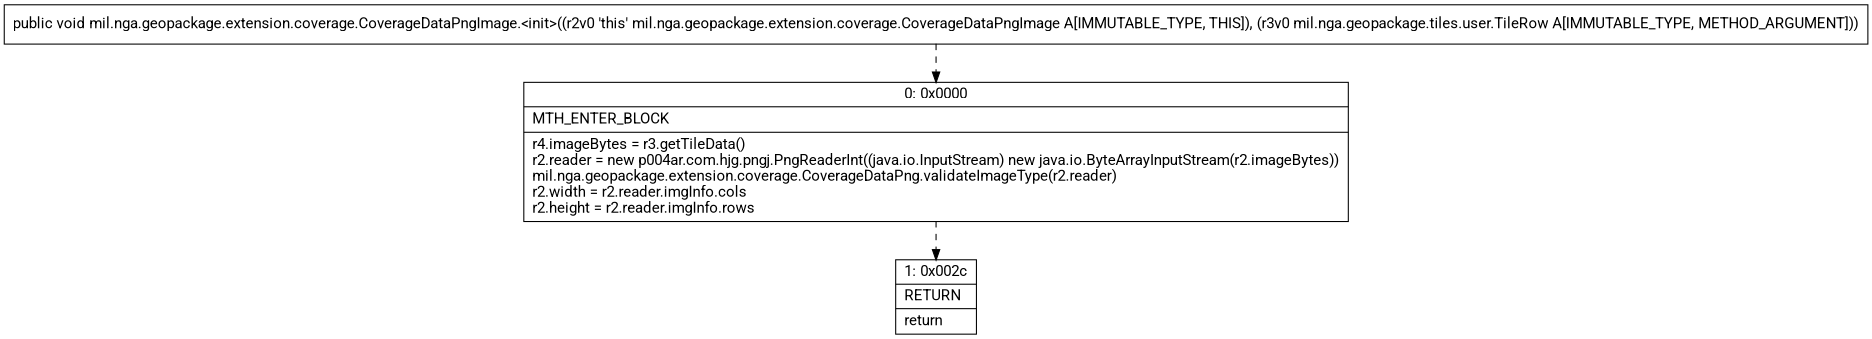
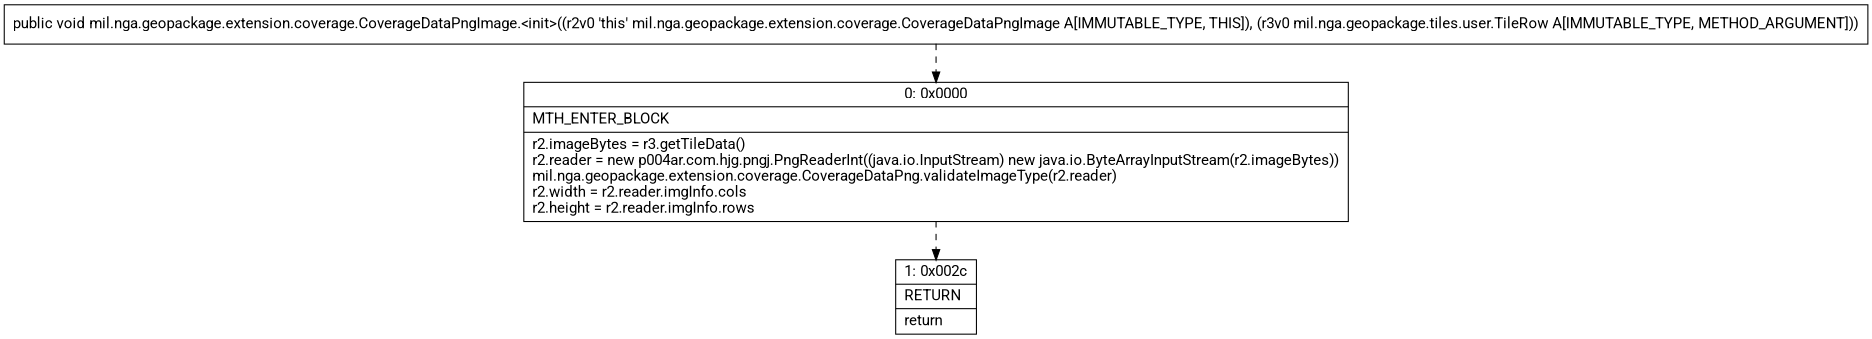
  digraph {
    fontname=Roboto
    node [shape=record fontname=Roboto]
    edge [style=dashed fontname=Roboto]
-   n1 [label="{0\:\ 0x0000|MTH_ENTER_BLOCK\l|r4.imageBytes = r3.getTileData()\lr2.reader = new p004ar.com.hjg.pngj.PngReaderInt((java.io.InputStream) new java.io.ByteArrayInputStream(r2.imageBytes))\lmil.nga.geopackage.extension.coverage.CoverageDataPng.validateImageType(r2.reader)\lr2.width = r2.reader.imgInfo.cols\lr2.height = r2.reader.imgInfo.rows\l}"]
+   n1 [label="{0\:\ 0x0000|MTH_ENTER_BLOCK\l|r2.imageBytes = r3.getTileData()\lr2.reader = new p004ar.com.hjg.pngj.PngReaderInt((java.io.InputStream) new java.io.ByteArrayInputStream(r2.imageBytes))\lmil.nga.geopackage.extension.coverage.CoverageDataPng.validateImageType(r2.reader)\lr2.width = r2.reader.imgInfo.cols\lr2.height = r2.reader.imgInfo.rows\l}"]
    n2 [label="{1\:\ 0x002c|RETURN\l|return\l}"]
    n3 [label="{public void mil.nga.geopackage.extension.coverage.CoverageDataPngImage.\<init\>((r2v0 'this' mil.nga.geopackage.extension.coverage.CoverageDataPngImage A[IMMUTABLE_TYPE, THIS]), (r3v0 mil.nga.geopackage.tiles.user.TileRow A[IMMUTABLE_TYPE, METHOD_ARGUMENT])) }"]
    n1 -> n2
    n3 -> n1
  }
